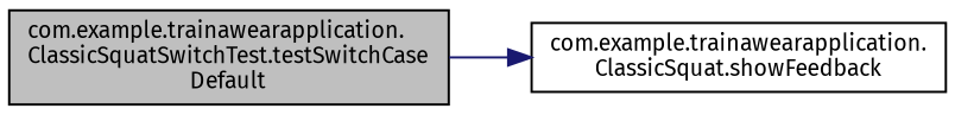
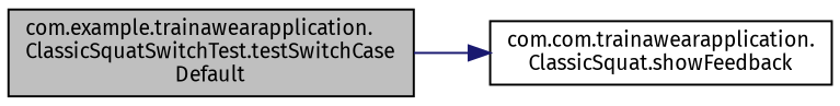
  digraph {
    rankdir=LR
    fontname="Fira Sans"
    node [color=black fontname="Fira Sans" fontsize=10 shape=record style=filled]
    n1 [fillcolor=grey75 fontcolor=black height=0.2 label="com.example.trainawearapplication.\lClassicSquatSwitchTest.testSwitchCase\lDefault" width=0.4]
-   n2 [fillcolor=white height=0.2 label="com.example.trainawearapplication.\lClassicSquat.showFeedback" width=0.4]
+   n2 [fillcolor=white height=0.2 label="com.com.trainawearapplication.\lClassicSquat.showFeedback" width=0.4]
    n1 -> n2 [color=midnightblue fontname="Fira Sans" fontsize=10 labelfontname=Helvetica labelfontsize=10 style=solid]
  }
